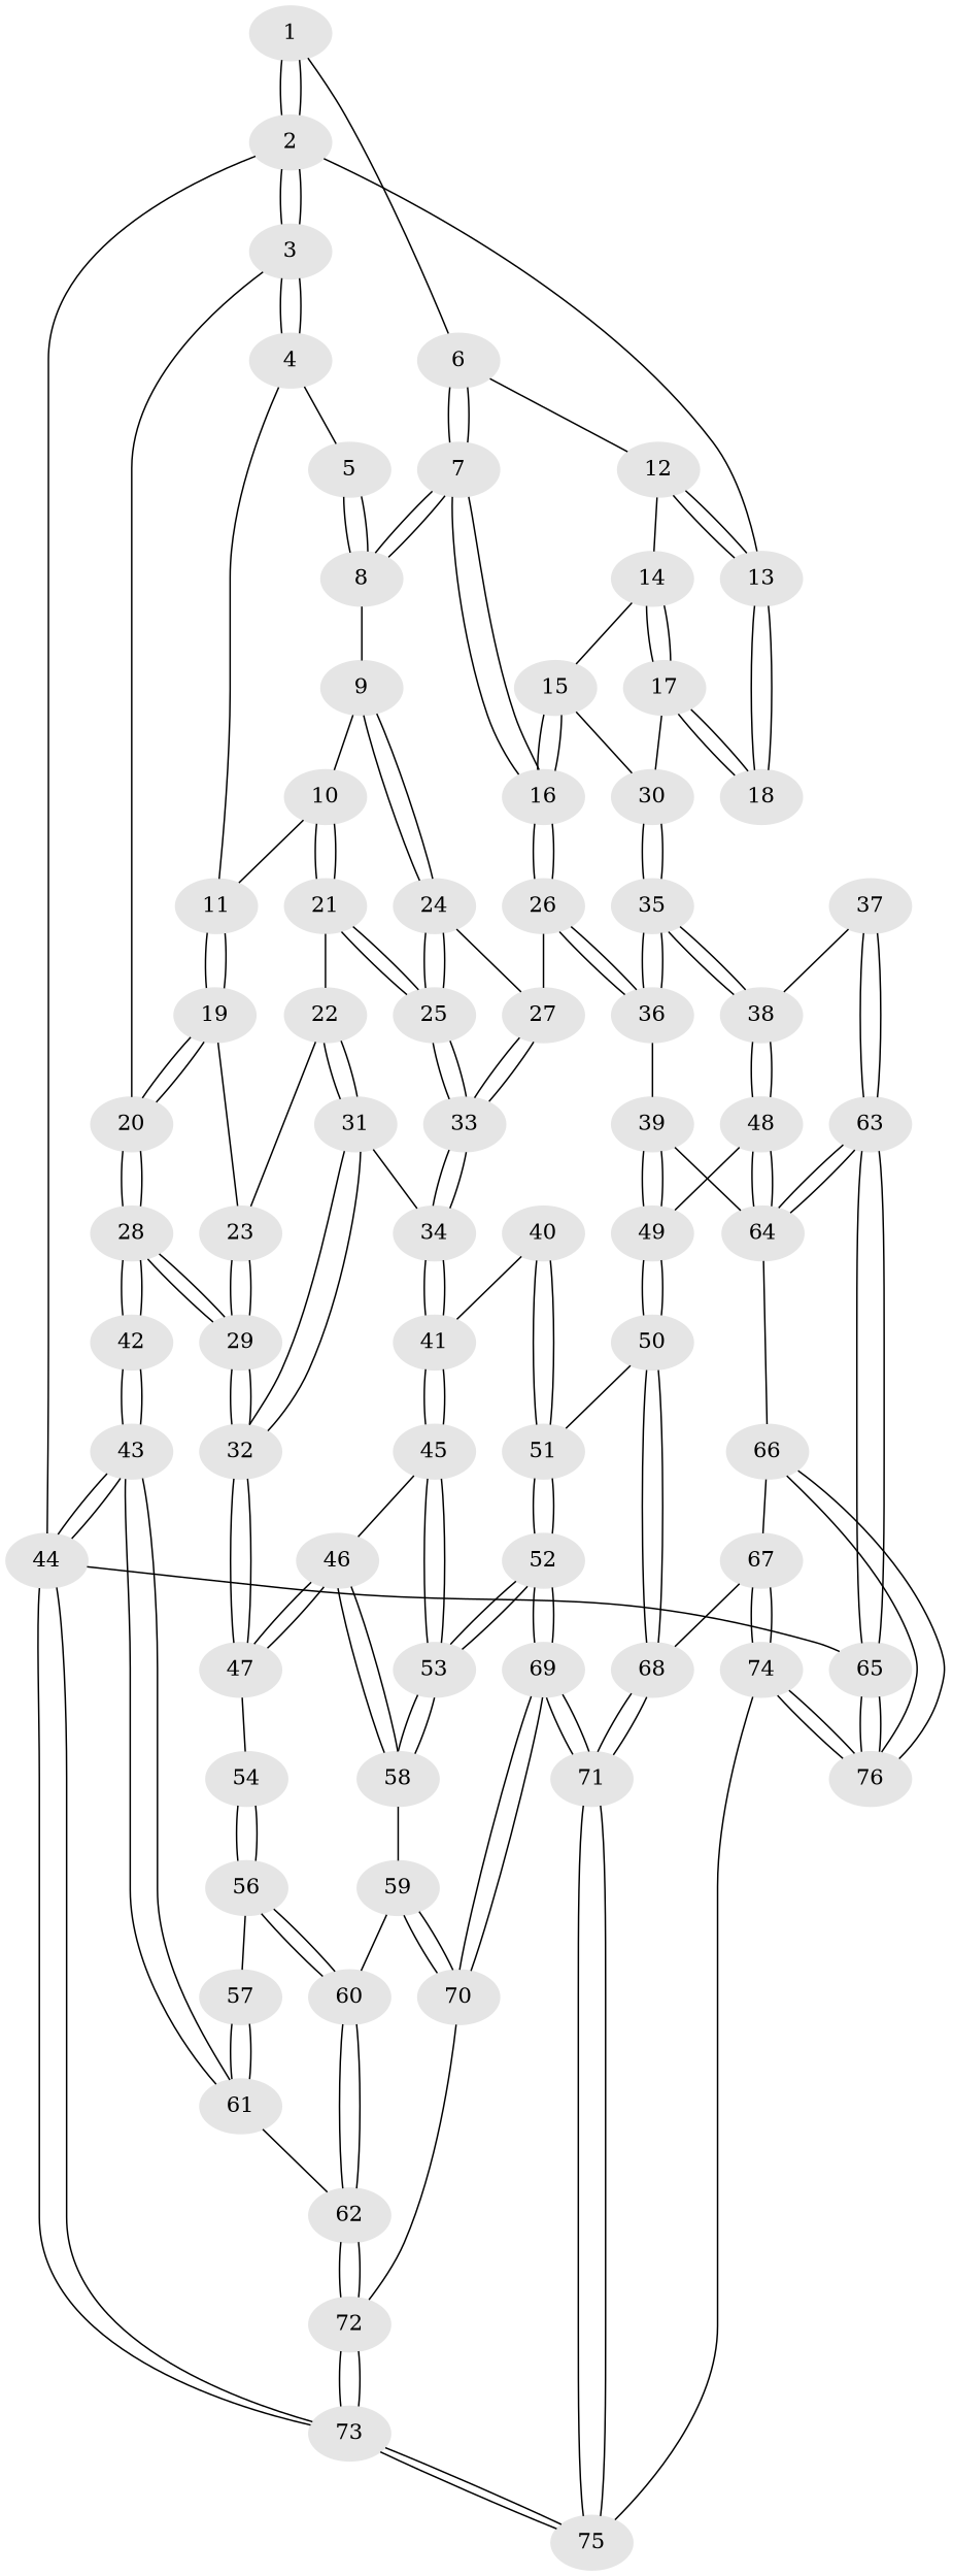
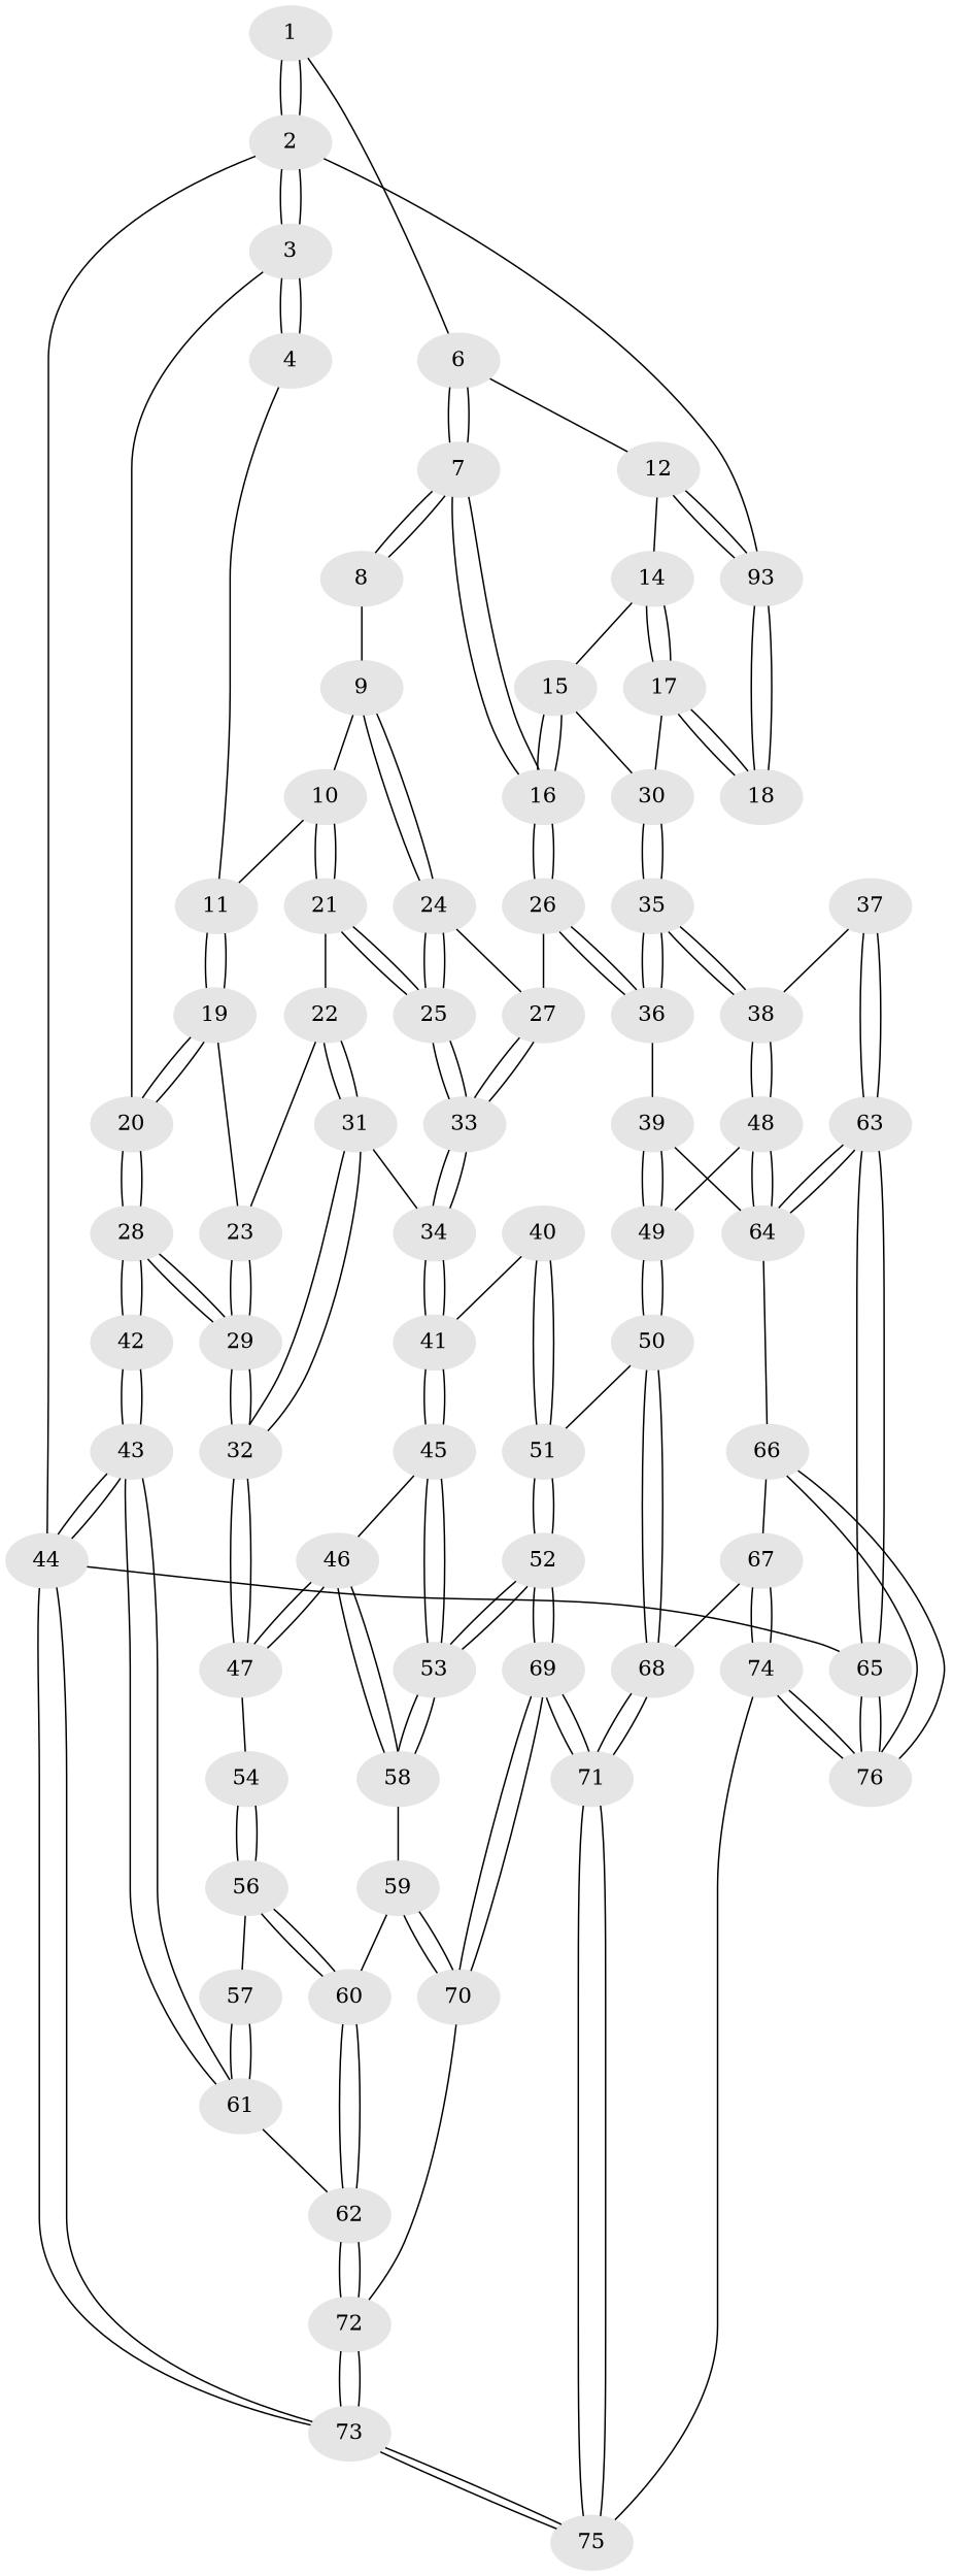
  graph {
    node [color=gray90 style=filled]
    1
    2
    6
    3
-   13
+   13 [label=93]
    44
    7
    12
    4
    20
    18
    65
    73
-   5
    11
    28
    8
    19
    9
    16
    14
    26
    10
    24
    21
    25
    27
    22
    23
    15
    17
    76
    30
    35
    36
    37
    38
    63
    29
    42
    31
    33
    32
    34
    39
    43
    47
    41
    54
    45
    48
    49
    64
    40
    51
    50
    52
    46
    53
    61
    62
    75
    58
    59
    56
    66
    68
    71
    69
    70
    57
    60
    72
    67
    74
    1 -- 2
    1 -- 2
    1 -- 6
    2 -- 3
    2 -- 3
    2 -- 13
    2 -- 44
    6 -- 7
    6 -- 7
    6 -- 12
    3 -- 4
    3 -- 4
    3 -- 20
    13 -- 18
    13 -- 18
    44 -- 65
    44 -- 73
    44 -- 73
    7 -- 8
    7 -- 8
    7 -- 16
    7 -- 16
    12 -- 13
    12 -- 13
    12 -- 14
-   4 -- 5
    4 -- 11
    20 -- 28
    20 -- 28
    65 -- 76
    65 -- 76
    73 -- 75
    73 -- 75
-   5 -- 8
-   5 -- 8
    11 -- 19
    11 -- 19
    28 -- 29
    28 -- 29
    28 -- 42
    28 -- 42
    8 -- 9
    19 -- 20
    19 -- 20
    19 -- 23
    9 -- 10
    9 -- 24
    9 -- 24
    16 -- 26
    16 -- 26
    14 -- 15
    14 -- 17
    14 -- 17
    26 -- 27
    26 -- 36
    26 -- 36
    10 -- 11
    10 -- 21
    10 -- 21
    24 -- 25
    24 -- 25
    24 -- 27
    21 -- 25
    21 -- 25
    21 -- 22
    25 -- 33
    25 -- 33
    27 -- 33
    27 -- 33
    22 -- 23
    22 -- 31
    22 -- 31
    23 -- 29
    23 -- 29
    15 -- 16
    15 -- 16
    15 -- 30
    17 -- 18
    17 -- 18
    17 -- 30
    30 -- 35
    30 -- 35
    35 -- 36
    35 -- 36
    35 -- 38
    35 -- 38
    36 -- 39
    37 -- 38
    37 -- 63
    37 -- 63
    38 -- 48
    38 -- 48
    63 -- 65
    63 -- 65
    63 -- 64
    63 -- 64
    29 -- 32
    29 -- 32
    42 -- 43
    42 -- 43
    31 -- 32
    31 -- 32
    31 -- 34
    33 -- 34
    33 -- 34
    32 -- 47
    32 -- 47
    34 -- 41
    34 -- 41
    39 -- 49
    39 -- 49
    39 -- 64
    43 -- 44
    43 -- 44
    43 -- 61
    43 -- 61
    47 -- 54
    41 -- 45
    41 -- 45
    54 -- 56
    54 -- 56
    45 -- 46
    45 -- 53
    45 -- 53
    48 -- 49
    48 -- 64
    48 -- 64
    49 -- 50
    49 -- 50
    64 -- 66
    40 -- 41
    40 -- 51
    40 -- 51
    51 -- 52
    51 -- 52
    50 -- 51
    50 -- 68
    50 -- 68
    52 -- 53
    52 -- 53
    52 -- 69
    52 -- 69
    46 -- 47
    46 -- 47
    46 -- 58
    46 -- 58
    53 -- 58
    53 -- 58
    61 -- 62
    62 -- 72
    62 -- 72
    58 -- 59
    59 -- 70
    59 -- 70
    59 -- 60
    56 -- 57
    56 -- 60
    56 -- 60
    66 -- 76
    66 -- 76
    66 -- 67
    68 -- 71
    68 -- 71
    71 -- 75
    71 -- 75
    69 -- 71
    69 -- 71
    69 -- 70
    69 -- 70
    70 -- 72
    57 -- 61
    57 -- 61
    60 -- 62
    60 -- 62
    72 -- 73
    72 -- 73
    67 -- 68
    67 -- 74
    67 -- 74
    74 -- 76
    74 -- 76
    74 -- 75
  }
